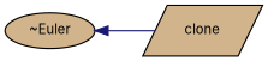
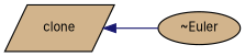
  digraph {
    rankdir=LR
    fontname=Inter
    node [color=black fillcolor=tan fontname=Inter fontsize=10 style=filled]
    n1 [fontcolor=black height=0.2 label="~Euler" shape=ellipse width=0.4]
    n2 [height=0.2 label=clone shape=parallelogram width=0.4]
-   n1 -> n2 [color=midnightblue dir=back fontname=Inter fontsize=10 labelfontname=FreeSans labelfontsize=10 style=solid]
+   n2 -> n1 [color=midnightblue dir=back fontname=Inter fontsize=10 labelfontname=FreeSans labelfontsize=10 style=solid]
  }
